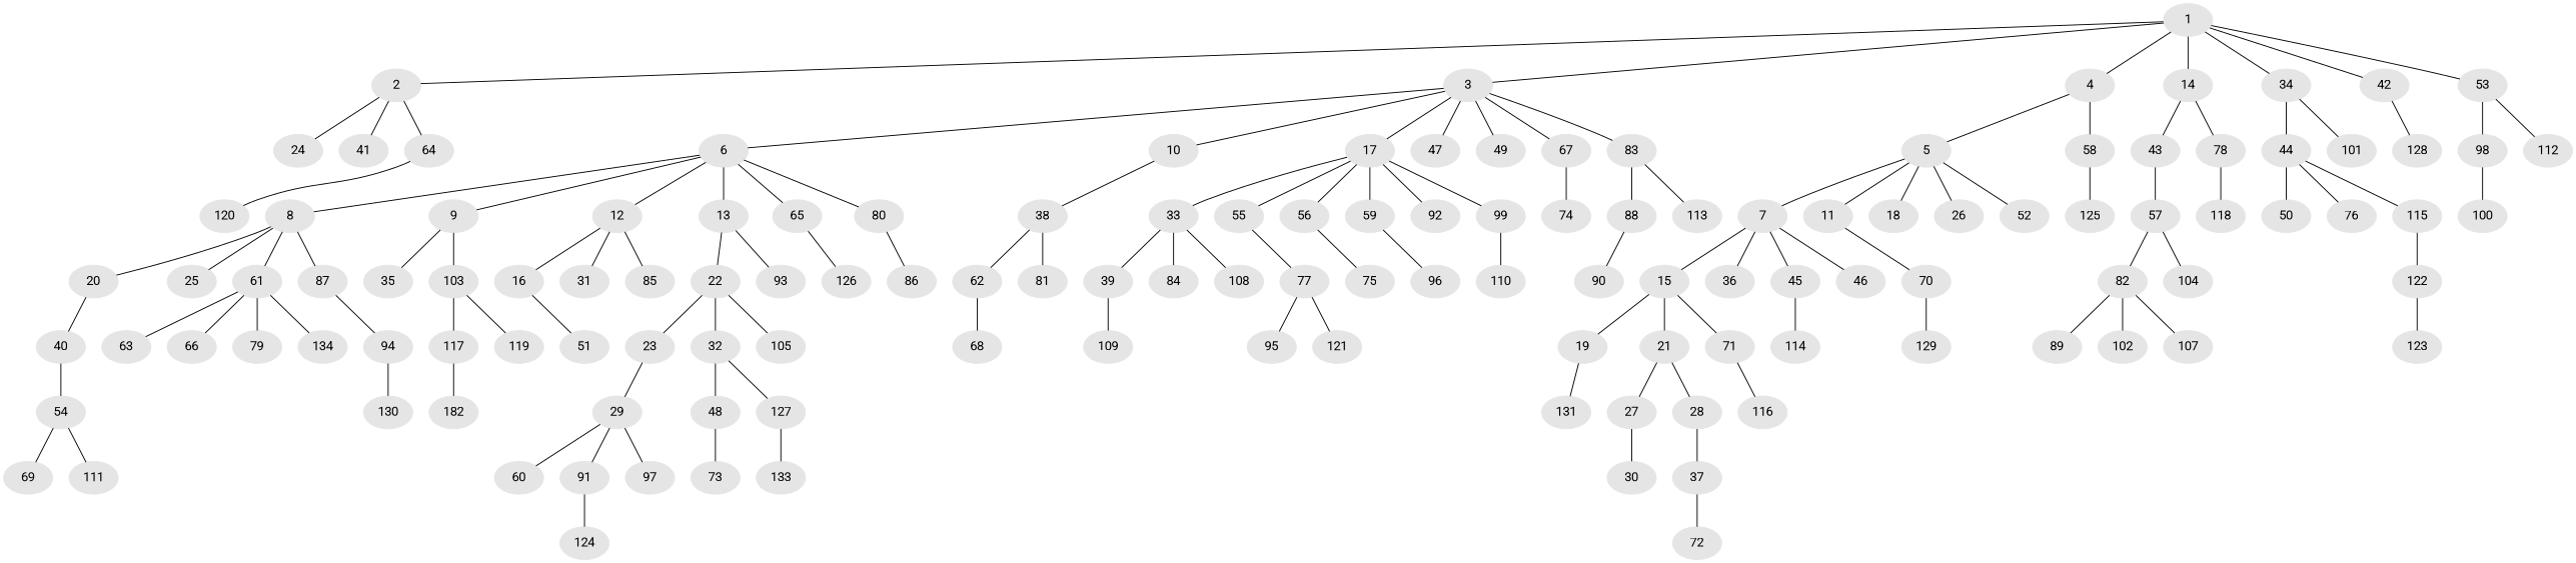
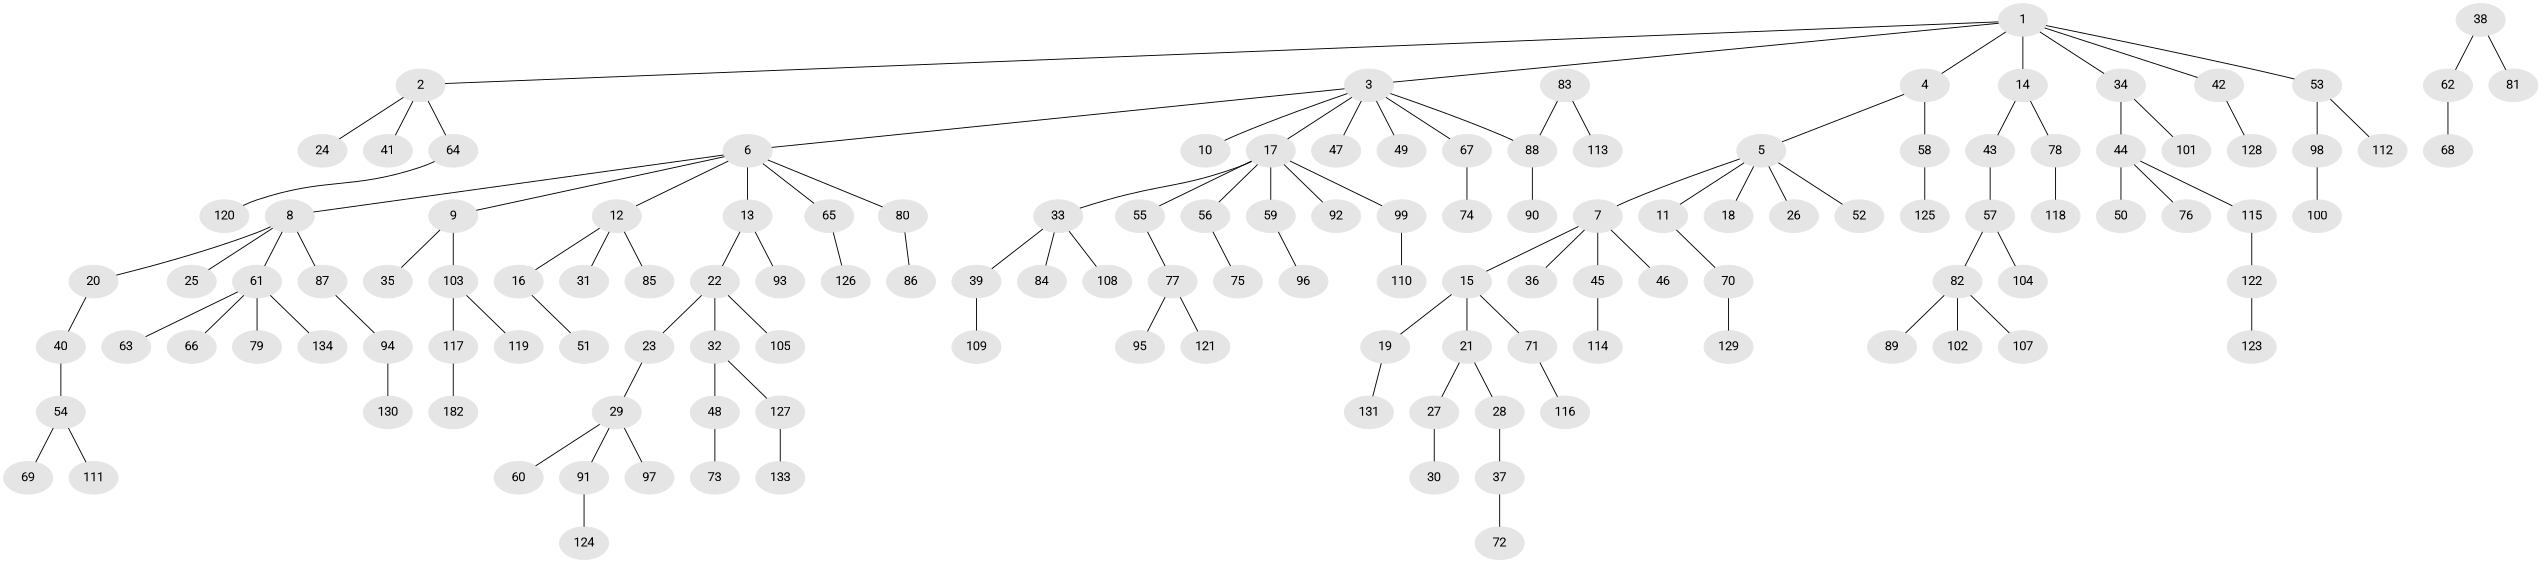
  graph {
    fontname=Roboto
    node [color=gray90 fontname=Roboto style=filled]
    edge [fontname=Roboto]
    1
    2
    3
    4
    14
    34
    42
    53
    24
    41
    64
    6
    10
    17
    47
    49
    67
    83
    5
    58
    43
    78
    44
    101
    128
    98
    112
    120
    8
    9
    12
    13
    65
    80
    38
    33
    55
    56
    59
    92
    99
    74
    88
    113
    7
    11
    18
    26
    52
    125
    15
    36
    45
    46
    70
    20
    25
    61
    87
    35
    103
    16
    31
    85
    22
    93
    126
    86
    19
    21
    71
    114
    40
    63
    66
    79
    134
    94
    117
    119
    62
    81
    129
    51
    23
    32
    105
    57
    118
    131
    27
    28
    116
    39
    84
    108
    77
    75
    96
    110
    54
    30
    37
    29
    48
    127
    60
    91
    97
    72
    124
    73
    133
    109
    50
    76
    115
    68
    69
    111
    82
    104
    122
    100
    95
    121
    89
    102
    107
    90
    130
    n132 [label=182]
    123
    1 -- 2
    1 -- 3
    1 -- 4
    1 -- 14
    1 -- 34
    1 -- 42
    1 -- 53
    2 -- 24
    2 -- 41
    2 -- 64
    3 -- 6
    3 -- 10
    3 -- 17
    3 -- 47
    3 -- 49
    3 -- 67
-   3 -- 83
+   3 -- 88
    4 -- 5
    4 -- 58
    14 -- 43
    14 -- 78
    34 -- 44
    34 -- 101
    42 -- 128
    53 -- 98
    53 -- 112
    64 -- 120
    6 -- 8
    6 -- 9
    6 -- 12
    6 -- 13
    6 -- 65
    6 -- 80
-   10 -- 38
    17 -- 33
    17 -- 55
    17 -- 56
    17 -- 59
    17 -- 92
    17 -- 99
    67 -- 74
    83 -- 88
    83 -- 113
    5 -- 7
    5 -- 11
    5 -- 18
    5 -- 26
    5 -- 52
    58 -- 125
    43 -- 57
    78 -- 118
    44 -- 50
    44 -- 76
    44 -- 115
    98 -- 100
    8 -- 20
    8 -- 25
    8 -- 61
    8 -- 87
    9 -- 35
    9 -- 103
    12 -- 16
    12 -- 31
    12 -- 85
    13 -- 22
    13 -- 93
    65 -- 126
    80 -- 86
    38 -- 62
    38 -- 81
    33 -- 39
    33 -- 84
    33 -- 108
    55 -- 77
    56 -- 75
    59 -- 96
    99 -- 110
    88 -- 90
    7 -- 15
    7 -- 36
    7 -- 45
    7 -- 46
    11 -- 70
    15 -- 19
    15 -- 21
    15 -- 71
    45 -- 114
    70 -- 129
    20 -- 40
    61 -- 63
    61 -- 66
    61 -- 79
    61 -- 134
    87 -- 94
    103 -- 117
    103 -- 119
    16 -- 51
    22 -- 23
    22 -- 32
    22 -- 105
    19 -- 131
    21 -- 27
    21 -- 28
    71 -- 116
    40 -- 54
    94 -- 130
    117 -- n132
    62 -- 68
    23 -- 29
    32 -- 48
    32 -- 127
    57 -- 82
    57 -- 104
    27 -- 30
    28 -- 37
    39 -- 109
    77 -- 95
    77 -- 121
    54 -- 69
    54 -- 111
    37 -- 72
    29 -- 60
    29 -- 91
    29 -- 97
    48 -- 73
    127 -- 133
    91 -- 124
    115 -- 122
    82 -- 89
    82 -- 102
    82 -- 107
    122 -- 123
  }
